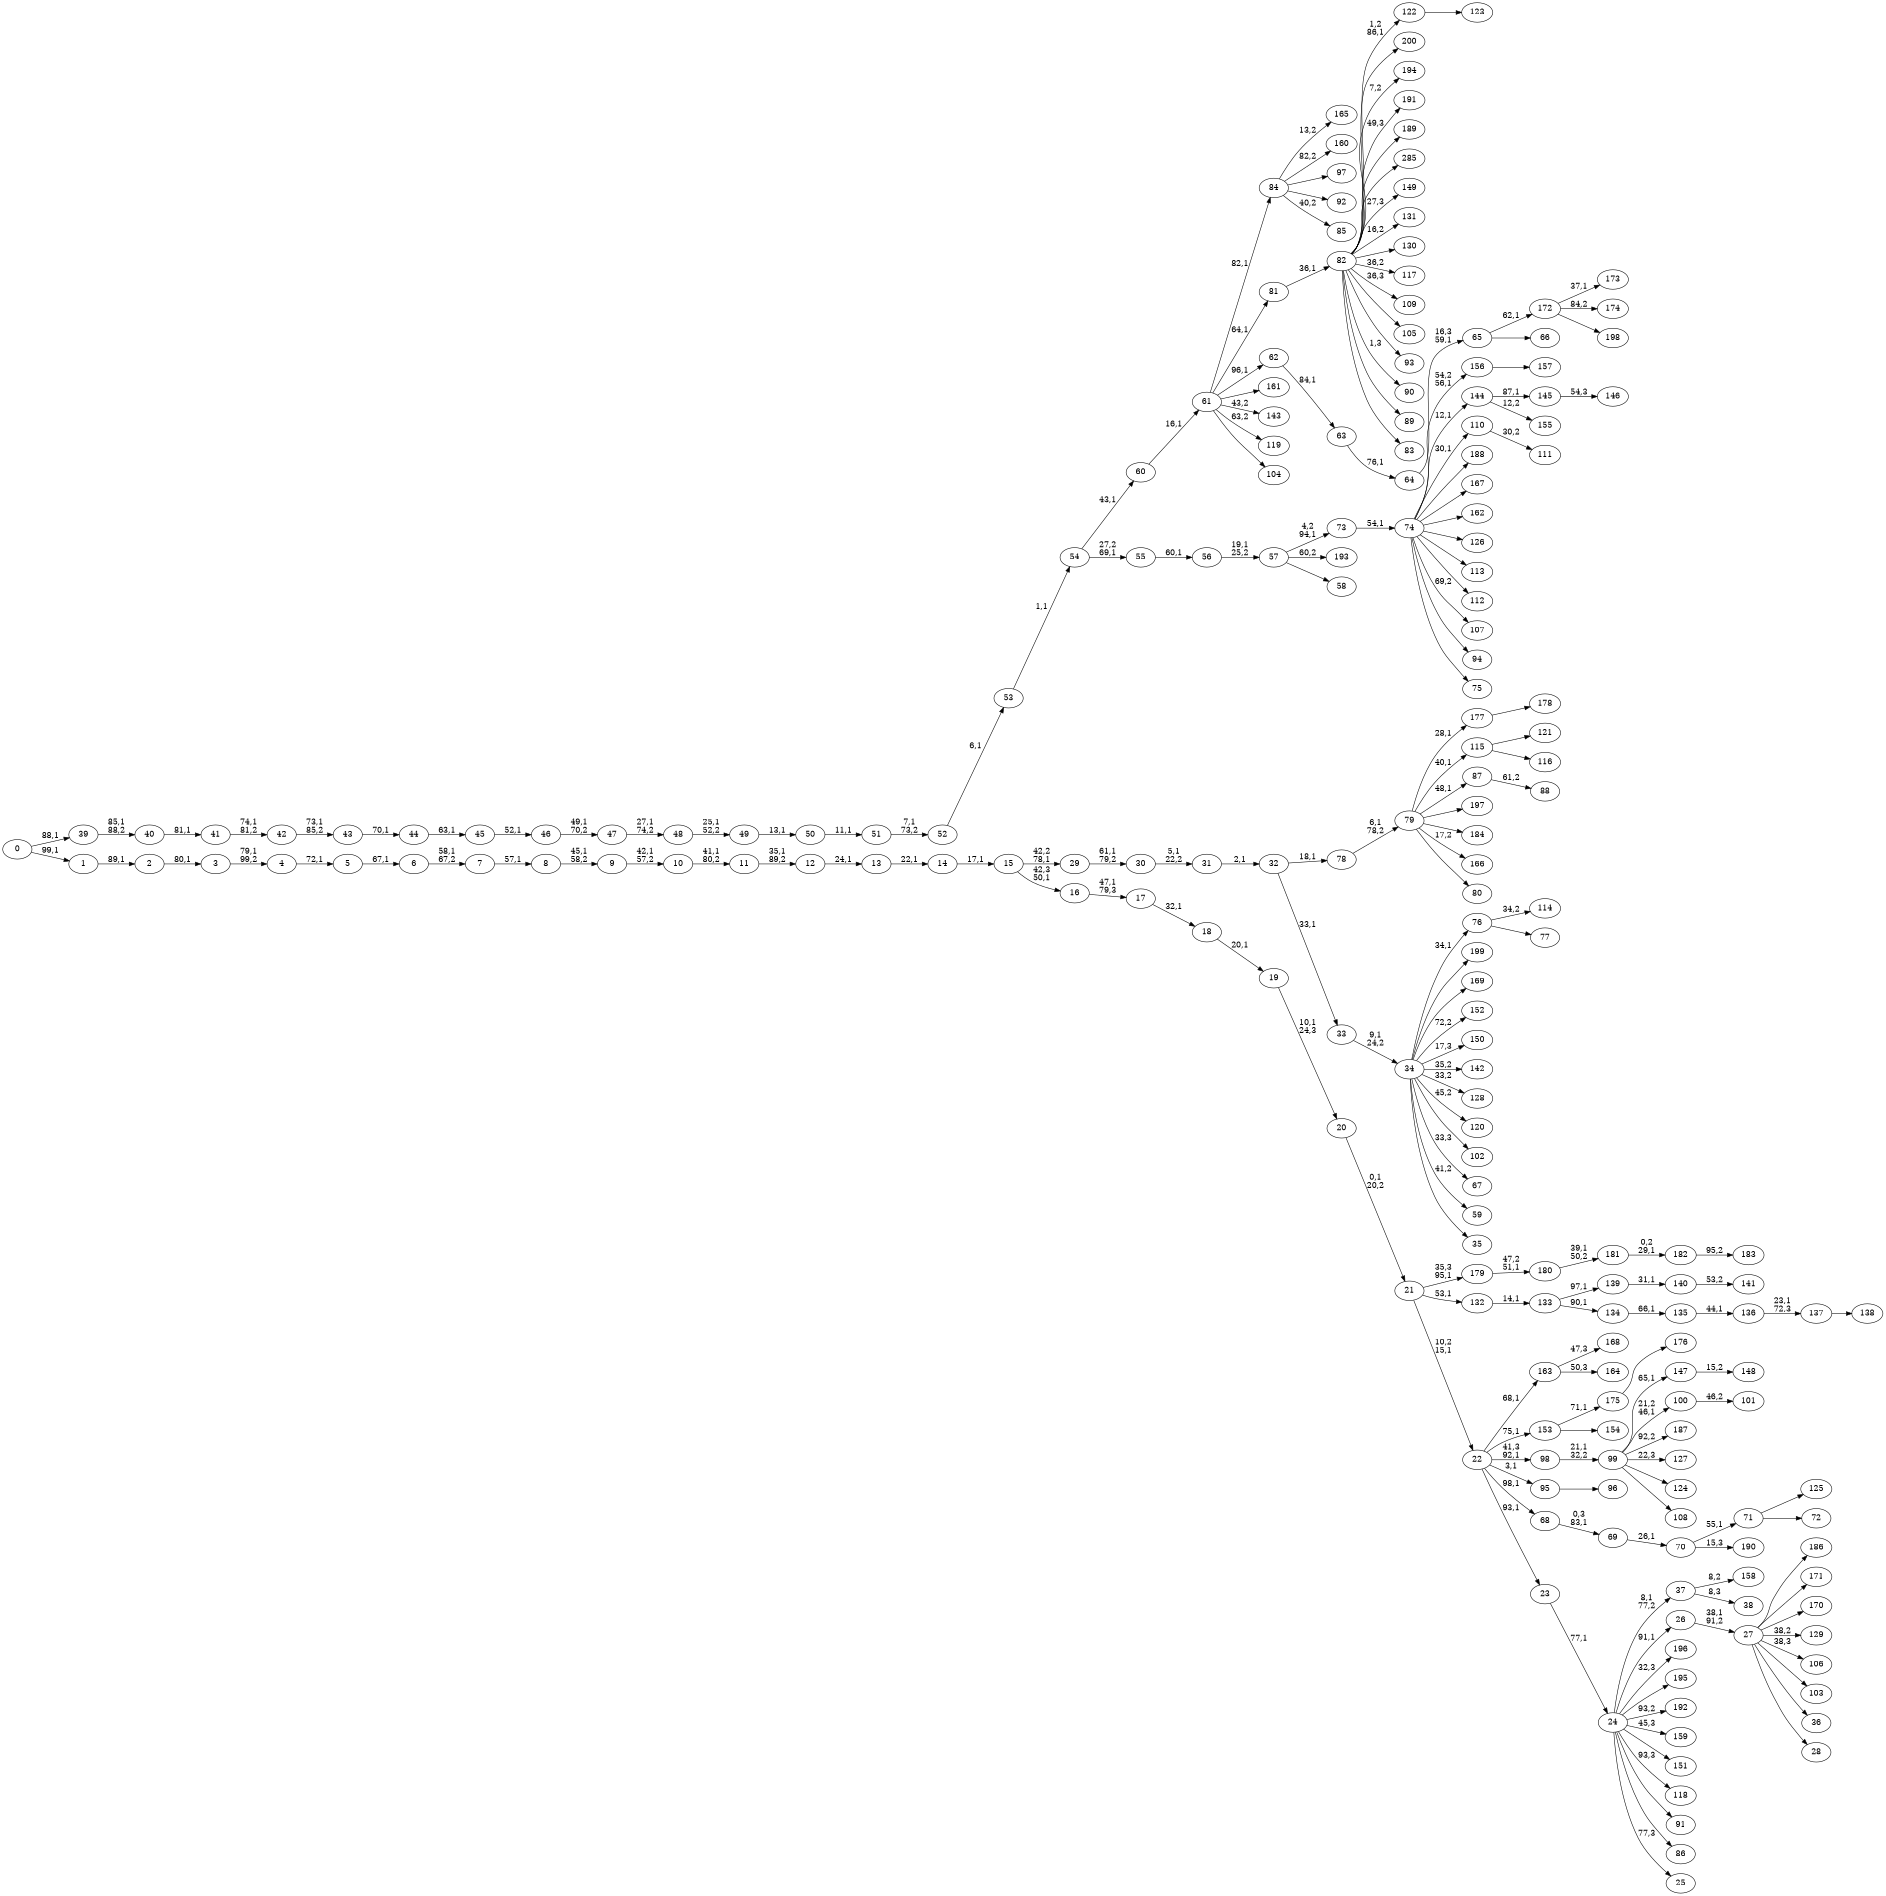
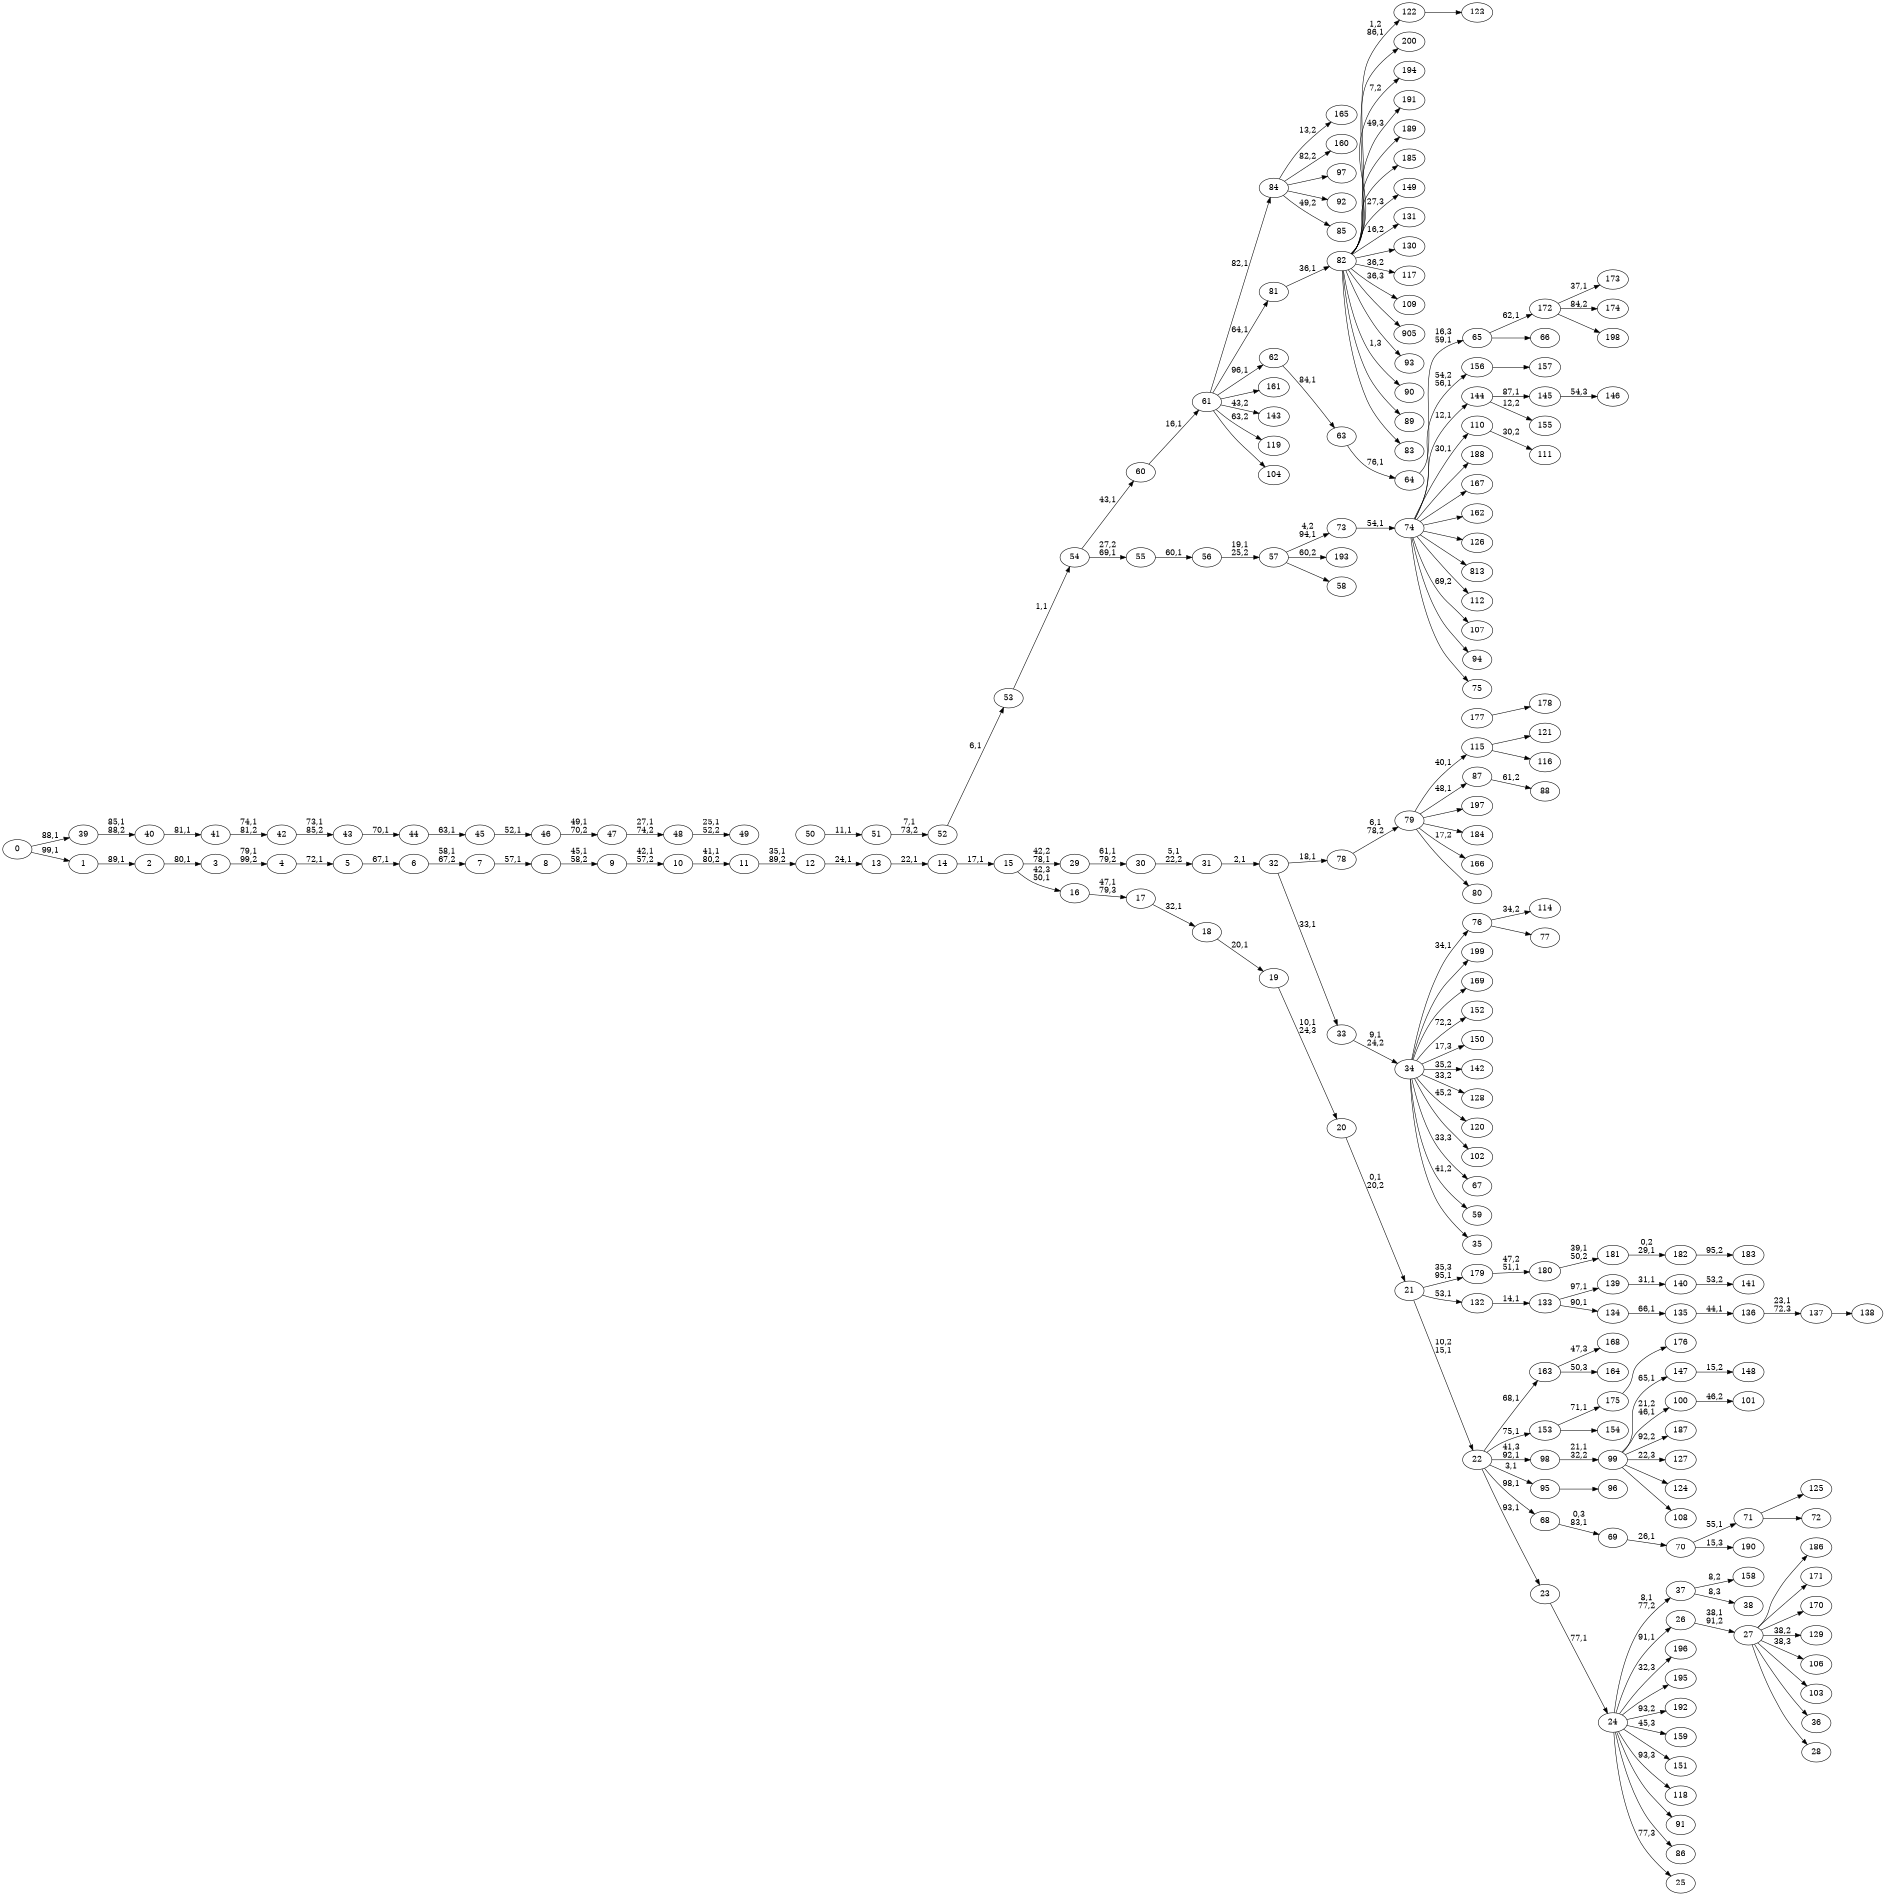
  digraph {
    rankdir=LR
    182
    183
    181
    180
    179
    177
    178
    175
    176
    172
    173
    174
    198
    163
    168
    164
    156
    157
    153
    154
    147
    148
    145
    146
    144
    155
    140
    141
    139
    137
    138
    136
    135
    134
    133
    132
    122
    123
    115
    121
    116
    110
    111
    100
    101
    99
    187
    127
    124
    108
    98
    95
    96
    87
    88
    84
    165
    160
    97
    92
    85
    82
    200
    194
    191
    189
-   185 [label=285]
+   185
    149
    131
    130
    117
    109
-   105
+   105 [label=905]
    93
    90
    89
    83
    81
    79
    197
    184
    166
    80
    78
    76
    114
    77
    74
    188
    167
    162
    126
-   113
+   113 [label=813]
    112
    107
    94
    75
    73
    71
    125
    72
    70
    190
    69
    68
    65
    66
    64
    63
    62
    61
    161
    143
    119
    104
    60
    57
    193
    58
    56
    55
    54
    53
    52
    51
    50
    49
    48
    47
    46
    45
    44
    43
    42
    41
    40
    39
    37
    158
    38
    34
    199
    169
    152
    150
    142
    128
    120
    102
    67
    59
    35
    33
    32
    31
    30
    29
    27
    186
    171
    170
    129
    106
    103
    36
    28
    26
    24
    196
    195
    192
    159
    151
    118
    91
    86
    25
    23
    22
    21
    20
    19
    18
    17
    16
    15
    14
    13
    12
    11
    10
    9
    8
    7
    6
    5
    4
    3
    2
    1
    0
    182 -> 183 [label="95,2"]
    181 -> 182 [label="0,2\n29,1"]
    180 -> 181 [label="39,1\n50,2"]
    179 -> 180 [label="47,2\n51,1"]
    177 -> 178
    175 -> 176
    172 -> 173 [label="37,1"]
    172 -> 174 [label="84,2"]
    172 -> 198
    163 -> 168 [label="47,3"]
    163 -> 164 [label="50,3"]
    156 -> 157
    153 -> 175 [label="71,1"]
    153 -> 154
    147 -> 148 [label="15,2"]
    145 -> 146 [label="54,3"]
    144 -> 145 [label="87,1"]
    144 -> 155 [label="12,2"]
    140 -> 141 [label="53,2"]
    139 -> 140 [label="31,1"]
    137 -> 138
    136 -> 137 [label="23,1\n72,3"]
    135 -> 136 [label="44,1"]
    134 -> 135 [label="66,1"]
    133 -> 139 [label="97,1"]
    133 -> 134 [label="90,1"]
    132 -> 133 [label="14,1"]
    122 -> 123
    115 -> 121
    115 -> 116
    110 -> 111 [label="30,2"]
    100 -> 101 [label="46,2"]
    99 -> 147 [label="65,1"]
    99 -> 100 [label="21,2\n46,1"]
    99 -> 187 [label="92,2"]
    99 -> 127 [label="22,3"]
    99 -> 124
    99 -> 108
    98 -> 99 [label="21,1\n32,2"]
    95 -> 96
    87 -> 88 [label="61,2"]
    84 -> 165 [label="13,2"]
    84 -> 160 [label="82,2"]
    84 -> 97
    84 -> 92
-   84 -> 85 [label="40,2"]
+   84 -> 85 [label="49,2"]
    82 -> 122 [label="1,2\n86,1"]
    82 -> 200
    82 -> 194 [label="7,2"]
    82 -> 191 [label="49,3"]
    82 -> 189
    82 -> 185
    82 -> 149 [label="27,3"]
    82 -> 131 [label="16,2"]
    82 -> 130
    82 -> 117 [label="36,2"]
    82 -> 109 [label="36,3"]
    82 -> 105
    82 -> 93
    82 -> 90 [label="1,3"]
    82 -> 89
    82 -> 83
    81 -> 82 [label="36,1"]
-   79 -> 177 [label="28,1"]
    79 -> 115 [label="40,1"]
    79 -> 87 [label="48,1"]
    79 -> 197
    79 -> 184
    79 -> 166 [label="17,2"]
    79 -> 80
    78 -> 79 [label="6,1\n78,2"]
    76 -> 114 [label="34,2"]
    76 -> 77
    74 -> 156 [label="54,2\n56,1"]
    74 -> 144 [label="12,1"]
    74 -> 110 [label="30,1"]
    74 -> 188
    74 -> 167
    74 -> 162
    74 -> 126
    74 -> 113
    74 -> 112
    74 -> 107 [label="69,2"]
    74 -> 94
    74 -> 75
    73 -> 74 [label="54,1"]
    71 -> 125
    71 -> 72
    70 -> 71 [label="55,1"]
    70 -> 190 [label="15,3"]
    69 -> 70 [label="26,1"]
    68 -> 69 [label="0,3\n83,1"]
    65 -> 172 [label="62,1"]
    65 -> 66
    64 -> 65 [label="16,3\n59,1"]
    63 -> 64 [label="76,1"]
    62 -> 63 [label="84,1"]
    61 -> 84 [label="82,1"]
    61 -> 81 [label="64,1"]
    61 -> 62 [label="96,1"]
    61 -> 161
    61 -> 143 [label="43,2"]
    61 -> 119 [label="63,2"]
    61 -> 104
    60 -> 61 [label="16,1"]
    57 -> 73 [label="4,2\n94,1"]
    57 -> 193 [label="60,2"]
    57 -> 58
    56 -> 57 [label="19,1\n25,2"]
    55 -> 56 [label="60,1"]
    54 -> 60 [label="43,1"]
    54 -> 55 [label="27,2\n69,1"]
    53 -> 54 [label="1,1"]
    52 -> 53 [label="6,1"]
    51 -> 52 [label="7,1\n73,2"]
    50 -> 51 [label="11,1"]
-   49 -> 50 [label="13,1"]
    48 -> 49 [label="25,1\n52,2"]
    47 -> 48 [label="27,1\n74,2"]
    46 -> 47 [label="49,1\n70,2"]
    45 -> 46 [label="52,1"]
    44 -> 45 [label="63,1"]
    43 -> 44 [label="70,1"]
    42 -> 43 [label="73,1\n85,2"]
    41 -> 42 [label="74,1\n81,2"]
    40 -> 41 [label="81,1"]
    39 -> 40 [label="85,1\n88,2"]
    37 -> 158 [label="8,2"]
    37 -> 38 [label="8,3"]
    34 -> 76 [label="34,1"]
    34 -> 199
    34 -> 169
    34 -> 152 [label="72,2"]
    34 -> 150 [label="17,3"]
    34 -> 142 [label="35,2"]
    34 -> 128 [label="33,2"]
    34 -> 120 [label="45,2"]
    34 -> 102
    34 -> 67 [label="33,3"]
    34 -> 59 [label="41,2"]
    34 -> 35
    33 -> 34 [label="9,1\n24,2"]
    32 -> 78 [label="18,1"]
    32 -> 33 [label="33,1"]
    31 -> 32 [label="2,1"]
    30 -> 31 [label="5,1\n22,2"]
    29 -> 30 [label="61,1\n79,2"]
    27 -> 186
    27 -> 171
    27 -> 170
    27 -> 129 [label="38,2"]
    27 -> 106 [label="38,3"]
    27 -> 103
    27 -> 36
    27 -> 28
    26 -> 27 [label="38,1\n91,2"]
    24 -> 37 [label="8,1\n77,2"]
    24 -> 26 [label="91,1"]
    24 -> 196 [label="32,3"]
    24 -> 195
    24 -> 192 [label="93,2"]
    24 -> 159 [label="45,3"]
    24 -> 151
    24 -> 118 [label="93,3"]
    24 -> 91
    24 -> 86
    24 -> 25 [label="77,3"]
    23 -> 24 [label="77,1"]
    22 -> 163 [label="68,1"]
    22 -> 153 [label="75,1"]
    22 -> 98 [label="41,3\n92,1"]
    22 -> 95 [label="3,1"]
    22 -> 68 [label="98,1"]
    22 -> 23 [label="93,1"]
    21 -> 179 [label="35,3\n95,1"]
    21 -> 132 [label="53,1"]
    21 -> 22 [label="10,2\n15,1"]
    20 -> 21 [label="0,1\n20,2"]
    19 -> 20 [label="10,1\n24,3"]
    18 -> 19 [label="20,1"]
    17 -> 18 [label="32,1"]
    16 -> 17 [label="47,1\n79,3"]
    15 -> 29 [label="42,2\n78,1"]
    15 -> 16 [label="42,3\n50,1"]
    14 -> 15 [label="17,1"]
    13 -> 14 [label="22,1"]
    12 -> 13 [label="24,1"]
    11 -> 12 [label="35,1\n89,2"]
    10 -> 11 [label="41,1\n80,2"]
    9 -> 10 [label="42,1\n57,2"]
    8 -> 9 [label="45,1\n58,2"]
    7 -> 8 [label="57,1"]
    6 -> 7 [label="58,1\n67,2"]
    5 -> 6 [label="67,1"]
    4 -> 5 [label="72,1"]
    3 -> 4 [label="79,1\n99,2"]
    2 -> 3 [label="80,1"]
    1 -> 2 [label="89,1"]
    0 -> 39 [label="88,1"]
    0 -> 1 [label="99,1"]
  }
